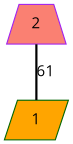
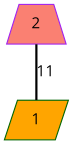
  graph {
    fontname="Open Sans"
    node [style=filled fontname="Open Sans"]
    2 [shape=trapezium fillcolor=salmon color=purple]
    1 [shape=parallelogram fillcolor=orange color=darkgreen]
-   2 -- 1 [label=61 style=bold fontname="Open Sans"]
+   2 -- 1 [label=11 style=bold fontname="Open Sans"]
  }
